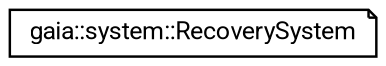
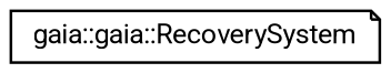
  digraph {
    rankdir=LR
    fontname=Roboto
-   n1 [color=black fillcolor=white fontname=Roboto fontsize=10 height=0.2 label="gaia::system::RecoverySystem" shape=note style=filled width=0.4]
+   n1 [color=black fillcolor=white fontname=Roboto fontsize=10 height=0.2 label="gaia::gaia::RecoverySystem" shape=note style=filled width=0.4]
  }
